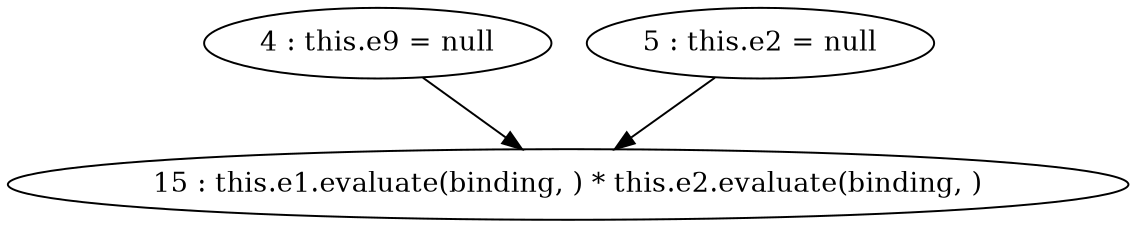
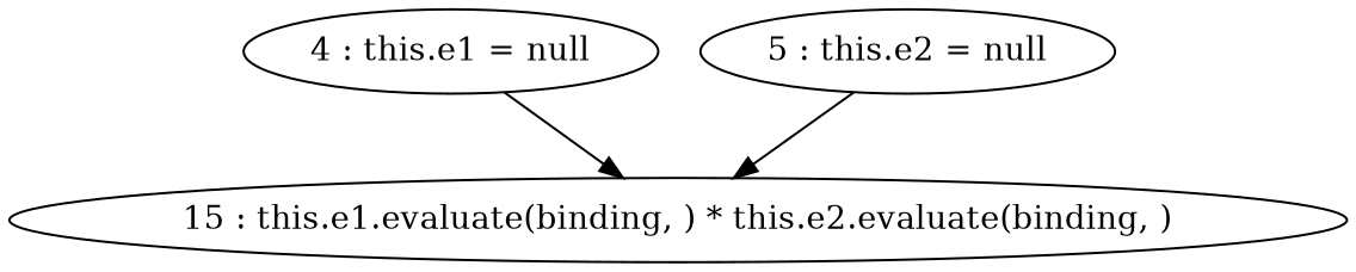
  digraph {
-   "4 : this.e1 = null" [label="4 : this.e9 = null"]
+   "4 : this.e1 = null"
    "15 : this.e1.evaluate(binding, ) * this.e2.evaluate(binding, )"
    "5 : this.e2 = null"
    "4 : this.e1 = null" -> "15 : this.e1.evaluate(binding, ) * this.e2.evaluate(binding, )"
    "5 : this.e2 = null" -> "15 : this.e1.evaluate(binding, ) * this.e2.evaluate(binding, )"
  }
